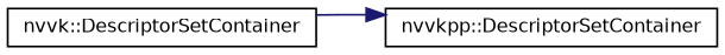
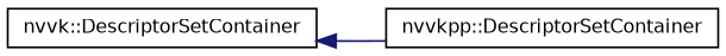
  digraph {
    rankdir=LR
    node [color=black fillcolor=white fontname=Helvetica fontsize=10 shape=record style=filled]
    n1 [height=0.2 label="nvvk::DescriptorSetContainer" width=0.4]
    n2 [height=0.2 label="nvvkpp::DescriptorSetContainer" width=0.4]
-   n2 -> n1 [color=midnightblue dir=back fontname=Helvetica fontsize=10 labelfontname=Helvetica labelfontsize=10 style=solid]
+   n1 -> n2 [color=midnightblue dir=back fontname=Helvetica fontsize=10 labelfontname=Helvetica labelfontsize=10 style=solid]
  }
